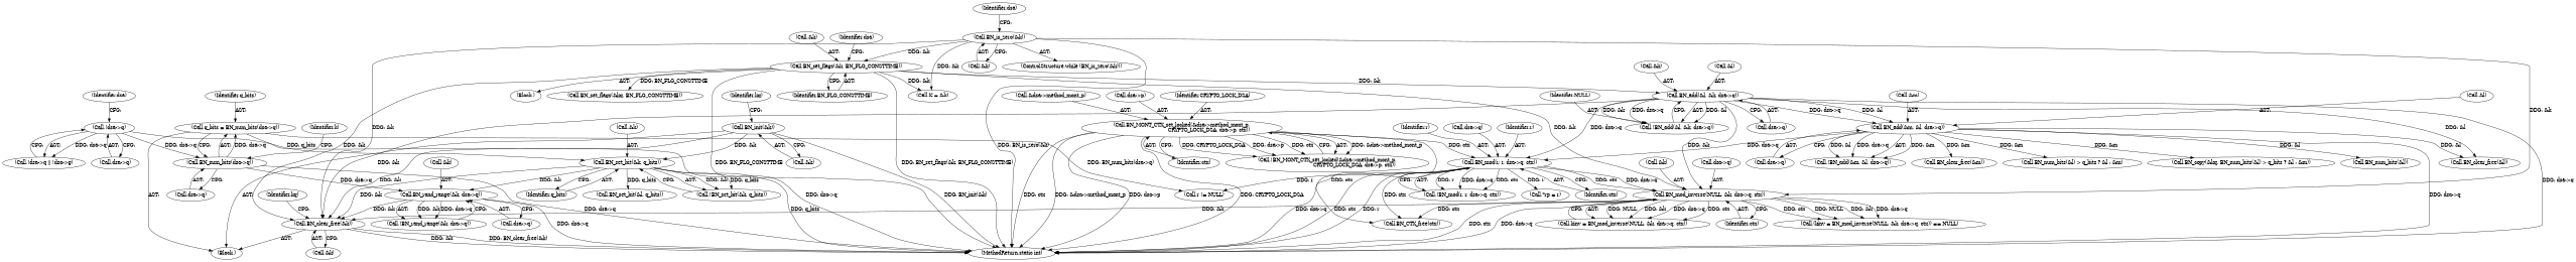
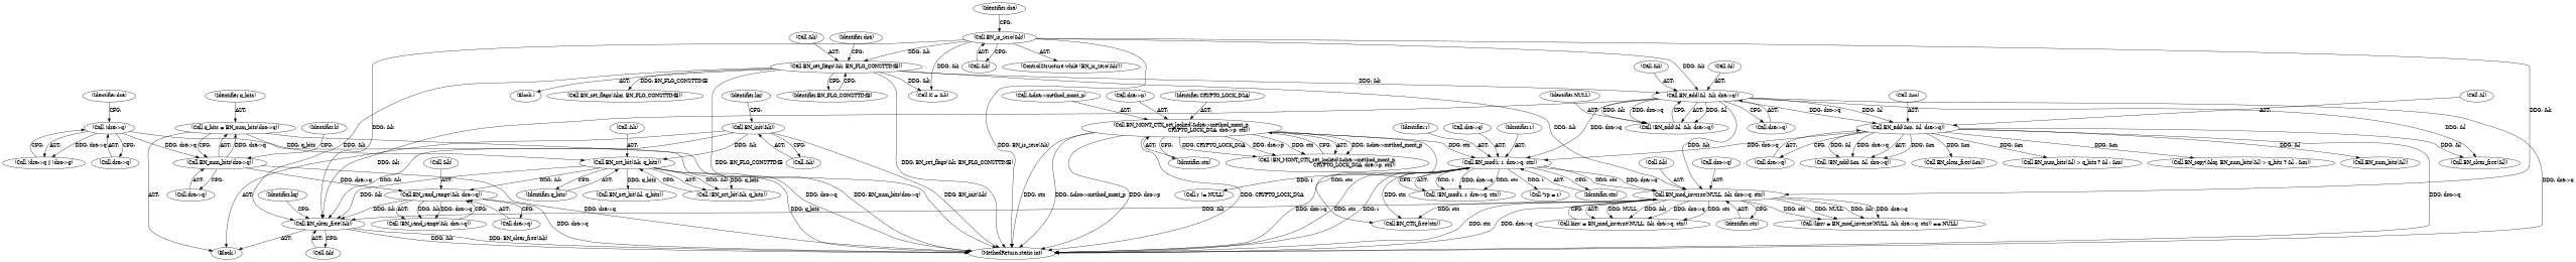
  digraph {
    n1 [label="(Call,BN_clear_free(&k))"]
    n2 [label="(Call,&k)"]
    n3 [label="(Block,)"]
    n4 [label="(MethodReturn,static int)"]
    n5 [label="(Call,BN_mod_inverse(NULL, &k, dsa->q, ctx))"]
    n6 [label="(Call,BN_CTX_free(ctx))"]
    n7 [label="(Call,kinv = BN_mod_inverse(NULL, &k, dsa->q, ctx))"]
    n8 [label="(Identifier,ctx)"]
    n9 [label="(Call,(kinv = BN_mod_inverse(NULL, &k, dsa->q, ctx)) == NULL)"]
    n10 [label="(Call,BN_add(&l, &k, dsa->q))"]
    n11 [label="(Call,BN_mod(r, r, dsa->q, ctx))"]
    n12 [label="(Call,BN_add(&m, &l, dsa->q))"]
    n13 [label="(Call,dsa->q)"]
    n14 [label="(Call,BN_clear_free(&l))"]
    n15 [label="(Call,!BN_add(&l, &k, dsa->q))"]
    n16 [label="(Call,!BN_mod(r, r, dsa->q, ctx))"]
    n17 [label="(Call,*rp = r)"]
    n18 [label="(Identifier,ctx)"]
    n19 [label="(Call,r != NULL)"]
    n20 [label="(Call,dsa->q)"]
    n21 [label="(Call,!BN_add(&m, &l, dsa->q))"]
    n22 [label="(Call,BN_clear_free(&m))"]
    n23 [label="(Call,BN_num_bits(&l) > q_bits ? &l : &m)"]
    n24 [label="(Call,BN_copy(&kq, BN_num_bits(&l) > q_bits ? &l : &m))"]
    n25 [label="(Call,BN_num_bits(&l))"]
    n26 [label="(Call,BN_is_zero(&k))"]
    n27 [label="(Call,BN_set_flags(&k, BN_FLG_CONSTTIME))"]
    n28 [label="(Call,&k)"]
    n29 [label="(ControlStructure,while (BN_is_zero(&k)))"]
    n30 [label="(Call,K = &k)"]
    n31 [label="(Identifier,BN_FLG_CONSTTIME)"]
    n32 [label="(Block,)"]
    n33 [label="(Call,BN_set_flags(&kq, BN_FLG_CONSTTIME))"]
    n34 [label="(Call,BN_MONT_CTX_set_locked(&dsa->method_mont_p,\n                                    CRYPTO_LOCK_DSA, dsa->p, ctx))"]
    n35 [label="(Identifier,ctx)"]
    n36 [label="(Call,!BN_MONT_CTX_set_locked(&dsa->method_mont_p,\n                                    CRYPTO_LOCK_DSA, dsa->p, ctx))"]
    n37 [label="(Call,BN_init(&k))"]
    n38 [label="(Call,BN_set_bit(&k, q_bits))"]
    n39 [label="(Call,&k)"]
    n40 [label="(Call,BN_rand_range(&k, dsa->q))"]
    n41 [label="(Call,BN_set_bit(&l, q_bits))"]
    n42 [label="(Call,!BN_set_bit(&k, q_bits))"]
    n43 [label="(Identifier,q_bits)"]
    n44 [label="(Call,!BN_rand_range(&k, dsa->q))"]
    n45 [label="(Call,dsa->q)"]
    n46 [label="(Call,q_bits = BN_num_bits(dsa->q))"]
    n47 [label="(Call,BN_num_bits(dsa->q))"]
    n48 [label="(Call,dsa->q)"]
    n49 [label="(Call,!dsa->q)"]
    n50 [label="(Call,dsa->q)"]
    n51 [label="(Call,!dsa->q || !dsa->g)"]
    n52 [label="(Call,&k)"]
    n53 [label="(Call,dsa->q)"]
    n54 [label="(Identifier,r)"]
    n55 [label="(Call,&m)"]
    n56 [label="(Identifier,k)"]
    n57 [label="(Identifier,q_bits)"]
    n58 [label="(Call,&l)"]
    n59 [label="(Identifier,kq)"]
    n60 [label="(Identifier,CRYPTO_LOCK_DSA)"]
    n61 [label="(Call,&l)"]
    n62 [label="(Call,&dsa->method_mont_p)"]
    n63 [label="(Call,&k)"]
    n64 [label="(Identifier,kq)"]
    n65 [label="(Identifier,dsa)"]
    n66 [label="(Call,dsa->p)"]
    n67 [label="(Identifier,dsa)"]
    n68 [label="(Identifier,r)"]
    n69 [label="(Identifier,dsa)"]
    n70 [label="(Call,&k)"]
    n71 [label="(Call,&k)"]
    n72 [label="(Call,dsa->q)"]
    n73 [label="(Identifier,NULL)"]
    n74 [label="(Call,&k)"]
    n1 -> n2 [label="CFG: "]
    n1 -> n3 [label="AST: "]
    n1 -> n4 [label="DDG: &k"]
    n1 -> n4 [label="DDG: BN_clear_free(&k)"]
    n2 -> n1 [label="AST: "]
    n5 -> n1 [label="DDG: &k"]
    n5 -> n4 [label="DDG: ctx"]
    n5 -> n4 [label="DDG: dsa->q"]
    n5 -> n6 [label="DDG: ctx"]
    n5 -> n7 [label="AST: "]
    n5 -> n7 [label="DDG: NULL"]
    n5 -> n7 [label="DDG: &k"]
    n5 -> n7 [label="DDG: dsa->q"]
    n5 -> n7 [label="DDG: ctx"]
    n5 -> n8 [label="CFG: "]
    n5 -> n9 [label="DDG: NULL"]
    n5 -> n9 [label="DDG: &k"]
    n5 -> n9 [label="DDG: dsa->q"]
    n5 -> n9 [label="DDG: ctx"]
    n7 -> n5 [label="CFG: "]
    n8 -> n5 [label="AST: "]
    n10 -> n1 [label="DDG: &k"]
    n10 -> n4 [label="DDG: dsa->q"]
    n10 -> n5 [label="DDG: &k"]
    n10 -> n11 [label="DDG: dsa->q"]
    n10 -> n12 [label="DDG: &l"]
    n10 -> n12 [label="DDG: dsa->q"]
    n10 -> n13 [label="CFG: "]
    n10 -> n14 [label="DDG: &l"]
    n10 -> n15 [label="AST: "]
    n10 -> n15 [label="DDG: &l"]
    n10 -> n15 [label="DDG: &k"]
    n10 -> n15 [label="DDG: dsa->q"]
    n11 -> n4 [label="DDG: dsa->q"]
    n11 -> n4 [label="DDG: ctx"]
    n11 -> n4 [label="DDG: r"]
    n11 -> n5 [label="DDG: dsa->q"]
    n11 -> n5 [label="DDG: ctx"]
    n11 -> n6 [label="DDG: ctx"]
    n11 -> n16 [label="AST: "]
    n11 -> n16 [label="DDG: r"]
    n11 -> n16 [label="DDG: dsa->q"]
    n11 -> n16 [label="DDG: ctx"]
    n11 -> n17 [label="DDG: r"]
    n11 -> n18 [label="CFG: "]
    n11 -> n19 [label="DDG: r"]
    n12 -> n4 [label="DDG: dsa->q"]
    n12 -> n11 [label="DDG: dsa->q"]
    n12 -> n14 [label="DDG: &l"]
    n12 -> n20 [label="CFG: "]
    n12 -> n21 [label="AST: "]
    n12 -> n21 [label="DDG: &m"]
    n12 -> n21 [label="DDG: &l"]
    n12 -> n21 [label="DDG: dsa->q"]
    n12 -> n22 [label="DDG: &m"]
    n12 -> n23 [label="DDG: &m"]
    n12 -> n24 [label="DDG: &m"]
    n12 -> n25 [label="DDG: &l"]
    n13 -> n10 [label="AST: "]
    n15 -> n10 [label="CFG: "]
    n16 -> n11 [label="CFG: "]
    n18 -> n11 [label="AST: "]
    n20 -> n12 [label="AST: "]
    n26 -> n1 [label="DDG: &k"]
    n26 -> n4 [label="DDG: BN_is_zero(&k)"]
    n26 -> n5 [label="DDG: &k"]
+   n26 -> n10 [label="DDG: &k"]
    n26 -> n27 [label="DDG: &k"]
    n26 -> n28 [label="CFG: "]
    n26 -> n29 [label="AST: "]
    n26 -> n30 [label="DDG: &k"]
    n27 -> n1 [label="DDG: &k"]
    n27 -> n4 [label="DDG: BN_FLG_CONSTTIME"]
    n27 -> n4 [label="DDG: BN_set_flags(&k, BN_FLG_CONSTTIME)"]
    n27 -> n5 [label="DDG: &k"]
    n27 -> n10 [label="DDG: &k"]
    n27 -> n30 [label="DDG: &k"]
    n27 -> n31 [label="CFG: "]
    n27 -> n32 [label="AST: "]
    n27 -> n33 [label="DDG: BN_FLG_CONSTTIME"]
    n28 -> n26 [label="AST: "]
-   n31 -> n27 [label="AST: "]
+   n31 -> n27 [label="CFG: "]
    n34 -> n4 [label="DDG: &dsa->method_mont_p"]
    n34 -> n4 [label="DDG: dsa->p"]
    n34 -> n4 [label="DDG: CRYPTO_LOCK_DSA"]
    n34 -> n4 [label="DDG: ctx"]
    n34 -> n6 [label="DDG: ctx"]
    n34 -> n11 [label="DDG: ctx"]
    n34 -> n35 [label="CFG: "]
    n34 -> n36 [label="AST: "]
    n34 -> n36 [label="DDG: &dsa->method_mont_p"]
    n34 -> n36 [label="DDG: CRYPTO_LOCK_DSA"]
    n34 -> n36 [label="DDG: dsa->p"]
    n34 -> n36 [label="DDG: ctx"]
    n35 -> n34 [label="AST: "]
    n36 -> n34 [label="CFG: "]
    n37 -> n1 [label="DDG: &k"]
    n37 -> n3 [label="AST: "]
    n37 -> n4 [label="DDG: BN_init(&k)"]
    n37 -> n38 [label="DDG: &k"]
    n37 -> n39 [label="CFG: "]
    n38 -> n1 [label="DDG: &k"]
    n38 -> n4 [label="DDG: q_bits"]
    n38 -> n40 [label="DDG: &k"]
    n38 -> n41 [label="DDG: q_bits"]
    n38 -> n42 [label="AST: "]
    n38 -> n42 [label="DDG: &k"]
    n38 -> n42 [label="DDG: q_bits"]
    n38 -> n43 [label="CFG: "]
    n39 -> n37 [label="AST: "]
    n40 -> n1 [label="DDG: &k"]
    n40 -> n4 [label="DDG: dsa->q"]
    n40 -> n44 [label="AST: "]
    n40 -> n44 [label="DDG: &k"]
    n40 -> n44 [label="DDG: dsa->q"]
    n40 -> n45 [label="CFG: "]
    n42 -> n38 [label="CFG: "]
    n43 -> n38 [label="AST: "]
    n44 -> n40 [label="CFG: "]
    n45 -> n40 [label="AST: "]
    n46 -> n3 [label="AST: "]
-   n46 -> n19 [label="DDG: BN_num_bits(dsa->q)"]
+   n46 -> n4 [label="DDG: BN_num_bits(dsa->q)"]
    n46 -> n38 [label="DDG: q_bits"]
    n46 -> n47 [label="CFG: "]
    n47 -> n4 [label="DDG: dsa->q"]
    n47 -> n40 [label="DDG: dsa->q"]
    n47 -> n46 [label="AST: "]
    n47 -> n46 [label="DDG: dsa->q"]
    n47 -> n48 [label="CFG: "]
    n48 -> n47 [label="AST: "]
    n49 -> n4 [label="DDG: dsa->q"]
    n49 -> n47 [label="DDG: dsa->q"]
    n49 -> n50 [label="CFG: "]
    n49 -> n51 [label="AST: "]
    n49 -> n51 [label="DDG: dsa->q"]
    n50 -> n49 [label="AST: "]
    n51 -> n49 [label="CFG: "]
    n52 -> n10 [label="AST: "]
    n53 -> n5 [label="AST: "]
    n54 -> n11 [label="AST: "]
    n55 -> n12 [label="AST: "]
    n56 -> n47 [label="CFG: "]
    n57 -> n46 [label="AST: "]
    n58 -> n12 [label="AST: "]
    n59 -> n1 [label="CFG: "]
    n60 -> n34 [label="AST: "]
    n61 -> n10 [label="AST: "]
    n62 -> n34 [label="AST: "]
    n63 -> n27 [label="AST: "]
    n64 -> n37 [label="CFG: "]
    n65 -> n26 [label="CFG: "]
    n66 -> n34 [label="AST: "]
    n67 -> n49 [label="CFG: "]
    n68 -> n11 [label="AST: "]
    n69 -> n27 [label="CFG: "]
    n70 -> n40 [label="AST: "]
    n71 -> n38 [label="AST: "]
    n72 -> n11 [label="AST: "]
    n73 -> n15 [label="AST: "]
    n74 -> n5 [label="AST: "]
  }
